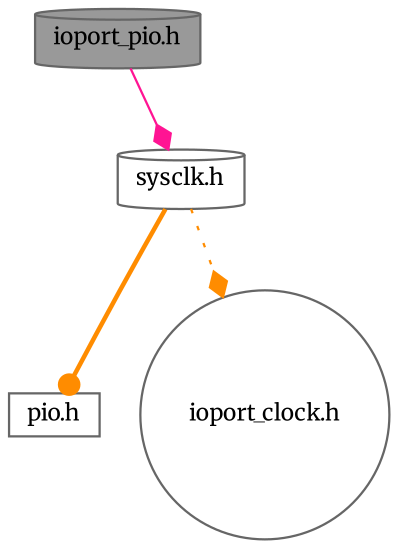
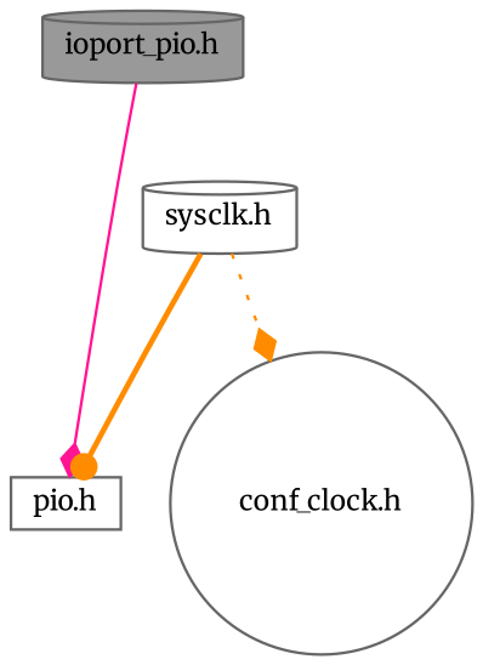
  digraph {
    fontname=Merriweather
    node [color=grey40 fillcolor=white fontname=Merriweather fontsize=10 shape=cylinder style=filled]
    edge [arrowhead=diamond color=darkorange fontname=Merriweather fontsize=10 labelfontname=FreeSans labelfontsize=10]
    n1 [color=gray40 fillcolor=grey60 fontcolor=black height=0.2 label="ioport_pio.h" width=0.4]
    n2 [height=0.2 label="sysclk.h" width=0.4]
    n3 [height=0.2 label="pio.h" shape=box width=0.4]
-   n4 [height=0.2 label="ioport_clock.h" shape=circle width=0.4]
-   n1 -> n2 [color=deeppink style=solid]
+   n4 [height=0.2 label="conf_clock.h" shape=circle width=0.4]
+   n1 -> n3 [color=deeppink style=solid]
    n2 -> n3 [arrowhead=dot style=bold]
    n2 -> n4 [style=dotted]
  }
